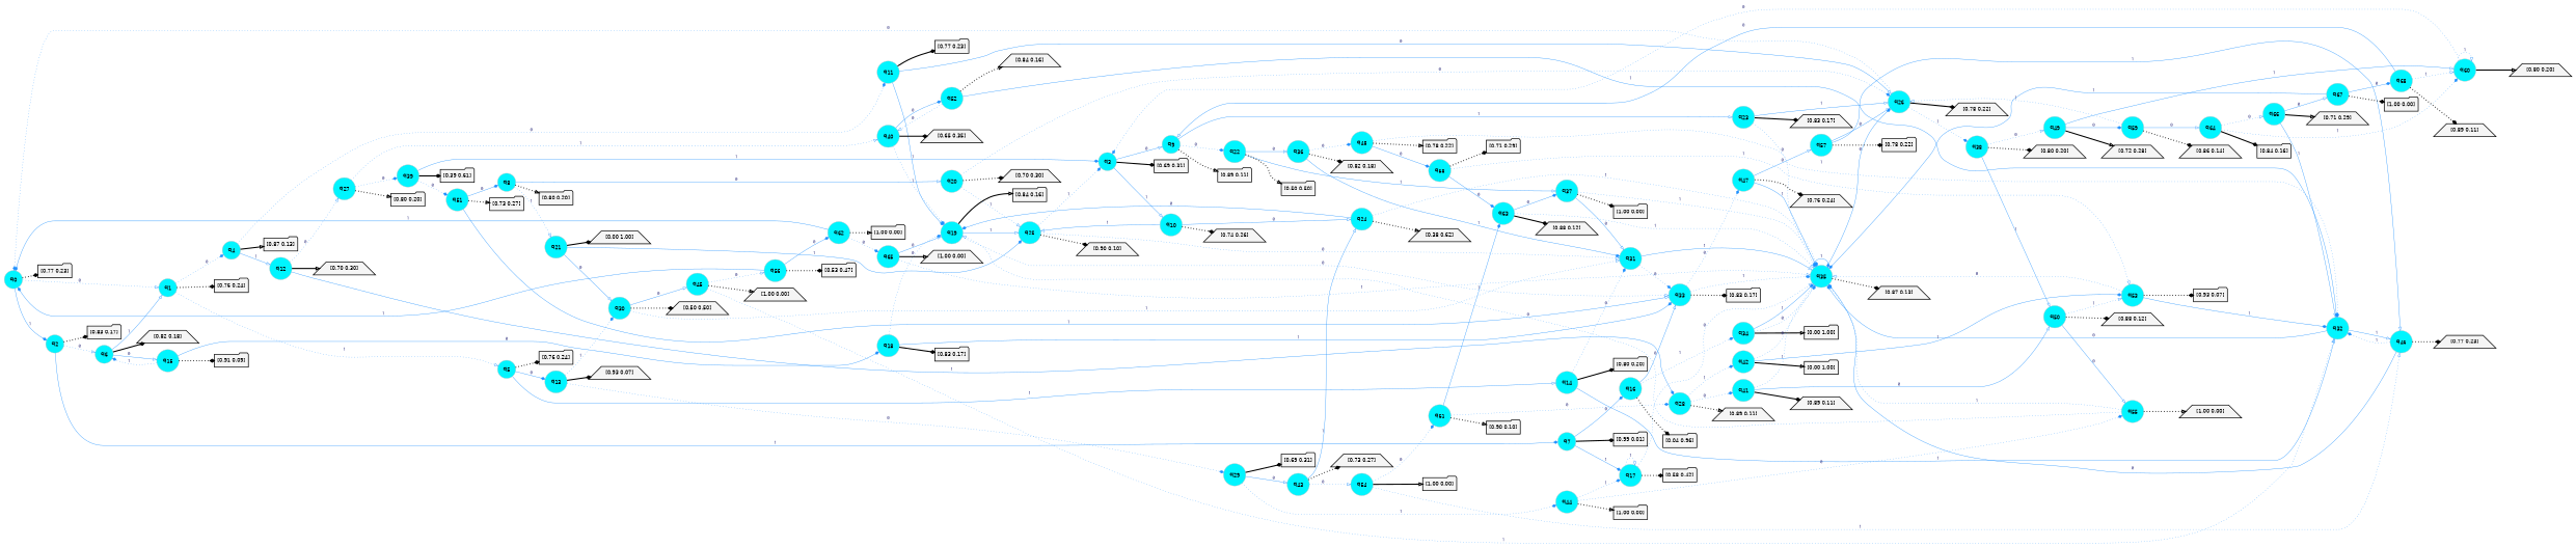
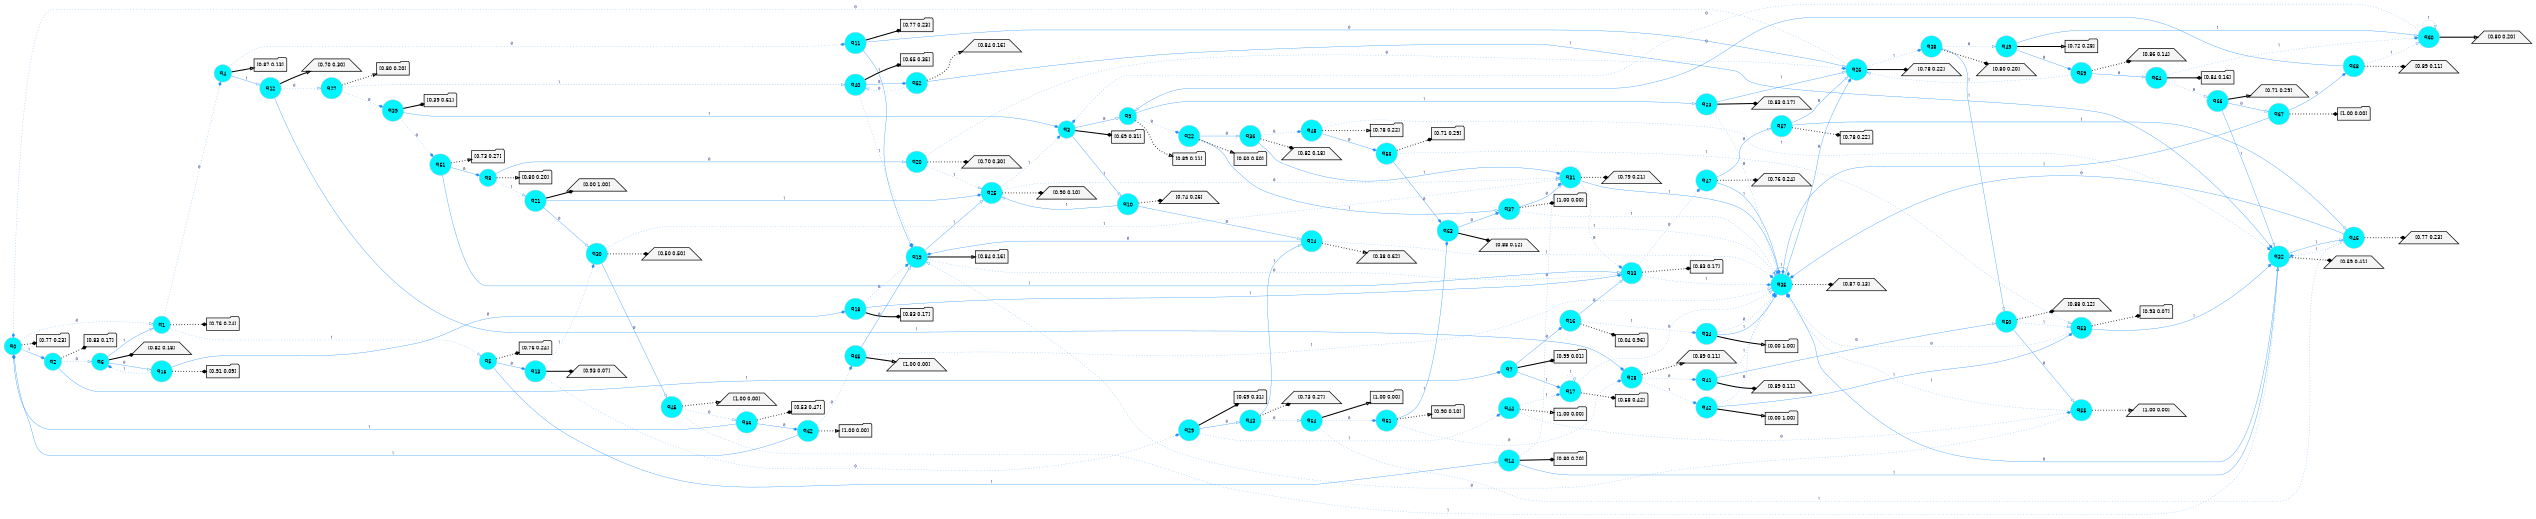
  digraph {
    rankdir=LR
    node [color=gray fillcolor=turquoise1 fontcolor=black fontname=Helvetica fontsize=16 fontweight=bold shape=circle style=filled]
    edge [arrowhead=diamond arrowsize=1 color=dodgerblue1 fontcolor=midnightblue fontname=courier fontweight=bold penwidth=1 style=dotted weight=20]
    n1 [label=<q<SUB>0</SUB>>]
    n2 [label=<q<SUB>1</SUB>>]
    n3 [label=<q<SUB>2</SUB>>]
    n4 [color=black fillcolor=whitesmoke fontsize=14 label="[0.77 0.23]" penwidth=2 shape=folder]
    n5 [label=<q<SUB>4</SUB>>]
    n6 [label=<q<SUB>5</SUB>>]
    n7 [color=black fillcolor=whitesmoke fontsize=14 label="[0.76 0.24]" penwidth=2 shape=folder]
    n8 [label=<q<SUB>6</SUB>>]
    n9 [label=<q<SUB>7</SUB>>]
    n10 [color=black fillcolor=whitesmoke fontsize=14 label="[0.83 0.17]" penwidth=2 shape=folder]
    n11 [label=<q<SUB>11</SUB>>]
    n12 [label=<q<SUB>12</SUB>>]
    n13 [color=black fillcolor=whitesmoke fontsize=14 label="[0.87 0.13]" penwidth=2 shape=folder]
    n14 [label=<q<SUB>13</SUB>>]
    n15 [label=<q<SUB>14</SUB>>]
    n16 [color=black fillcolor=whitesmoke fontsize=14 label="[0.76 0.24]" penwidth=2 shape=folder]
    n17 [label=<q<SUB>15</SUB>>]
    n18 [color=black fillcolor=whitesmoke fontsize=14 label="[0.82 0.18]" penwidth=2 shape=trapezium]
    n19 [label=<q<SUB>16</SUB>>]
    n20 [label=<q<SUB>17</SUB>>]
    n21 [color=black fillcolor=whitesmoke fontsize=14 label="[0.99 0.01]" penwidth=2 shape=folder]
    n22 [label=<q<SUB>3</SUB>>]
    n23 [label=<q<SUB>9</SUB>>]
    n24 [label=<q<SUB>10</SUB>>]
    n25 [color=black fillcolor=whitesmoke fontsize=14 label="[0.69 0.31]" penwidth=2 shape=folder]
    n26 [label=<q<SUB>22</SUB>>]
    n27 [label=<q<SUB>23</SUB>>]
    n28 [color=black fillcolor=whitesmoke fontsize=14 label="[0.89 0.11]" penwidth=2 shape=folder]
    n29 [label=<q<SUB>24</SUB>>]
    n30 [label=<q<SUB>25</SUB>>]
    n31 [color=black fillcolor=whitesmoke fontsize=14 label="[0.74 0.26]" penwidth=2 shape=trapezium]
    n32 [label=<q<SUB>19</SUB>>]
    n33 [label=<q<SUB>26</SUB>>]
    n34 [color=black fillcolor=whitesmoke fontsize=14 label="[0.77 0.23]" penwidth=2 shape=folder]
    n35 [label=<q<SUB>27</SUB>>]
    n36 [label=<q<SUB>28</SUB>>]
    n37 [color=black fillcolor=whitesmoke fontsize=14 label="[0.70 0.30]" penwidth=2 shape=trapezium]
    n38 [label=<q<SUB>29</SUB>>]
    n39 [label=<q<SUB>30</SUB>>]
    n40 [color=black fillcolor=whitesmoke fontsize=14 label="[0.93 0.07]" penwidth=2 shape=trapezium]
    n41 [label=<q<SUB>31</SUB>>]
    n42 [label=<q<SUB>32</SUB>>]
    n43 [color=black fillcolor=whitesmoke fontsize=14 label="[0.80 0.20]" penwidth=2 shape=folder]
    n44 [label=<q<SUB>18</SUB>>]
    n45 [color=black fillcolor=whitesmoke fontsize=14 label="[0.91 0.09]" penwidth=2 shape=folder]
    n46 [label=<q<SUB>33</SUB>>]
    n47 [label=<q<SUB>34</SUB>>]
    n48 [color=black fillcolor=whitesmoke fontsize=14 label="[0.04 0.96]" penwidth=2 shape=folder]
    n49 [label=<q<SUB>35</SUB>>]
    n50 [color=black fillcolor=whitesmoke fontsize=14 label="[0.58 0.42]" penwidth=2 shape=folder]
    n51 [label=<q<SUB>8</SUB>>]
    n52 [label=<q<SUB>20</SUB>>]
    n53 [label=<q<SUB>21</SUB>>]
    n54 [color=black fillcolor=whitesmoke fontsize=14 label="[0.80 0.20]" penwidth=2 shape=folder]
    n55 [color=black fillcolor=whitesmoke fontsize=14 label="[0.70 0.30]" penwidth=2 shape=trapezium]
    n56 [color=black fillcolor=whitesmoke fontsize=14 label="[0.00 1.00]" penwidth=2 shape=trapezium]
    n57 [label=<q<SUB>36</SUB>>]
    n58 [label=<q<SUB>37</SUB>>]
    n59 [color=black fillcolor=whitesmoke fontsize=14 label="[0.50 0.50]" penwidth=2 shape=folder]
    n60 [color=black fillcolor=whitesmoke fontsize=14 label="[0.83 0.17]" penwidth=2 shape=trapezium]
    n61 [color=black fillcolor=whitesmoke fontsize=14 label="[0.38 0.62]" penwidth=2 shape=trapezium]
    n62 [color=black fillcolor=whitesmoke fontsize=14 label="[0.90 0.10]" penwidth=2 shape=trapezium]
    n63 [color=black fillcolor=whitesmoke fontsize=14 label="[0.84 0.16]" penwidth=2 shape=folder]
    n64 [label=<q<SUB>38</SUB>>]
    n65 [color=black fillcolor=whitesmoke fontsize=14 label="[0.78 0.22]" penwidth=2 shape=trapezium]
    n66 [label=<q<SUB>39</SUB>>]
    n67 [label=<q<SUB>40</SUB>>]
    n68 [color=black fillcolor=whitesmoke fontsize=14 label="[0.80 0.20]" penwidth=2 shape=folder]
    n69 [label=<q<SUB>41</SUB>>]
    n70 [label=<q<SUB>42</SUB>>]
    n71 [color=black fillcolor=whitesmoke fontsize=14 label="[0.89 0.11]" penwidth=2 shape=trapezium]
    n72 [label=<q<SUB>43</SUB>>]
    n73 [label=<q<SUB>44</SUB>>]
    n74 [color=black fillcolor=whitesmoke fontsize=14 label="[0.69 0.31]" penwidth=2 shape=folder]
    n75 [label=<q<SUB>45</SUB>>]
    n76 [color=black fillcolor=whitesmoke fontsize=14 label="[0.50 0.50]" penwidth=2 shape=trapezium]
+   n77 [color=black fillcolor=whitesmoke fontsize=14 label="[0.79 0.21]" penwidth=2 shape=trapezium]
    n78 [label=<q<SUB>46</SUB>>]
+   n79 [color=black fillcolor=whitesmoke fontsize=14 label="[0.59 0.41]" penwidth=2 shape=trapezium]
    n80 [color=black fillcolor=whitesmoke fontsize=14 label="[0.83 0.17]" penwidth=2 shape=folder]
    n81 [label=<q<SUB>47</SUB>>]
    n82 [color=black fillcolor=whitesmoke fontsize=14 label="[0.83 0.17]" penwidth=2 shape=folder]
    n83 [color=black fillcolor=whitesmoke fontsize=14 label="[0.00 1.00]" penwidth=2 shape=folder]
    n84 [color=black fillcolor=whitesmoke fontsize=14 label="[0.87 0.13]" penwidth=2 shape=trapezium]
    n85 [label=<q<SUB>48</SUB>>]
    n86 [color=black fillcolor=whitesmoke fontsize=14 label="[0.82 0.18]" penwidth=2 shape=trapezium]
    n87 [color=black fillcolor=whitesmoke fontsize=14 label="[1.00 0.00]" penwidth=2 shape=folder]
    n88 [label=<q<SUB>49</SUB>>]
    n89 [label=<q<SUB>50</SUB>>]
    n90 [color=black fillcolor=whitesmoke fontsize=14 label="[0.80 0.20]" penwidth=2 shape=trapezium]
    n91 [label=<q<SUB>51</SUB>>]
    n92 [color=black fillcolor=whitesmoke fontsize=14 label="[0.39 0.61]" penwidth=2 shape=folder]
    n93 [label=<q<SUB>52</SUB>>]
-   n94 [color=black fillcolor=whitesmoke fontsize=14 label="[0.65 0.35]" penwidth=2 shape=trapezium]
+   n94 [color=black fillcolor=whitesmoke fontsize=14 label="[0.65 0.35]" penwidth=2 shape=folder]
    n95 [color=black fillcolor=whitesmoke fontsize=14 label="[0.89 0.11]" penwidth=2 shape=trapezium]
    n96 [label=<q<SUB>53</SUB>>]
    n97 [color=black fillcolor=whitesmoke fontsize=14 label="[0.00 1.00]" penwidth=2 shape=folder]
    n98 [label=<q<SUB>54</SUB>>]
    n99 [color=black fillcolor=whitesmoke fontsize=14 label="[0.73 0.27]" penwidth=2 shape=trapezium]
    n100 [label=<q<SUB>55</SUB>>]
    n101 [color=black fillcolor=whitesmoke fontsize=14 label="[1.00 0.00]" penwidth=2 shape=folder]
    n102 [label=<q<SUB>56</SUB>>]
    n103 [color=black fillcolor=whitesmoke fontsize=14 label="[1.00 0.00]" penwidth=2 shape=trapezium]
    n104 [color=black fillcolor=whitesmoke fontsize=14 label="[0.77 0.23]" penwidth=2 shape=trapezium]
    n105 [label=<q<SUB>57</SUB>>]
    n106 [color=black fillcolor=whitesmoke fontsize=14 label="[0.76 0.24]" penwidth=2 shape=trapezium]
    n107 [label=<q<SUB>58</SUB>>]
    n108 [color=black fillcolor=whitesmoke fontsize=14 label="[0.78 0.22]" penwidth=2 shape=folder]
    n109 [label=<q<SUB>59</SUB>>]
    n110 [label=<q<SUB>60</SUB>>]
-   n111 [color=black fillcolor=whitesmoke fontsize=14 label="[0.72 0.28]" penwidth=2 shape=trapezium]
+   n111 [color=black fillcolor=whitesmoke fontsize=14 label="[0.72 0.28]" penwidth=2 shape=folder]
    n112 [color=black fillcolor=whitesmoke fontsize=14 label="[0.88 0.12]" penwidth=2 shape=trapezium]
    n113 [color=black fillcolor=whitesmoke fontsize=14 label="[0.73 0.27]" penwidth=2 shape=folder]
    n114 [color=black fillcolor=whitesmoke fontsize=14 label="[0.84 0.16]" penwidth=2 shape=trapezium]
    n115 [color=black fillcolor=whitesmoke fontsize=14 label="[0.93 0.07]" penwidth=2 shape=folder]
    n116 [label=<q<SUB>61</SUB>>]
    n117 [color=black fillcolor=whitesmoke fontsize=14 label="[1.00 0.00]" penwidth=2 shape=folder]
    n118 [color=black fillcolor=whitesmoke fontsize=14 label="[1.00 0.00]" penwidth=2 shape=trapezium]
    n119 [label=<q<SUB>62</SUB>>]
    n120 [color=black fillcolor=whitesmoke fontsize=14 label="[0.53 0.47]" penwidth=2 shape=folder]
    n121 [color=black fillcolor=whitesmoke fontsize=14 label="[0.78 0.22]" penwidth=2 shape=folder]
    n122 [label=<q<SUB>63</SUB>>]
    n123 [color=black fillcolor=whitesmoke fontsize=14 label="[0.71 0.29]" penwidth=2 shape=folder]
    n124 [label=<q<SUB>64</SUB>>]
    n125 [color=black fillcolor=whitesmoke fontsize=14 label="[0.86 0.14]" penwidth=2 shape=trapezium]
    n126 [color=black fillcolor=whitesmoke fontsize=14 label="[0.80 0.20]" penwidth=2 shape=trapezium]
    n127 [color=black fillcolor=whitesmoke fontsize=14 label="[0.90 0.10]" penwidth=2 shape=folder]
    n128 [label=<q<SUB>65</SUB>>]
    n129 [color=black fillcolor=whitesmoke fontsize=14 label="[1.00 0.00]" penwidth=2 shape=folder]
    n130 [color=black fillcolor=whitesmoke fontsize=14 label="[0.88 0.12]" penwidth=2 shape=trapezium]
    n131 [label=<q<SUB>66</SUB>>]
    n132 [color=black fillcolor=whitesmoke fontsize=14 label="[0.84 0.16]" penwidth=2 shape=folder]
    n133 [color=black fillcolor=whitesmoke fontsize=14 label="[1.00 0.00]" penwidth=2 shape=trapezium]
    n134 [label=<q<SUB>67</SUB>>]
    n135 [color=black fillcolor=whitesmoke fontsize=14 label="[0.71 0.29]" penwidth=2 shape=trapezium]
    n136 [label=<q<SUB>68</SUB>>]
    n137 [color=black fillcolor=whitesmoke fontsize=14 label="[1.00 0.00]" penwidth=2 shape=folder]
    n138 [color=black fillcolor=whitesmoke fontsize=14 label="[0.89 0.11]" penwidth=2 shape=trapezium]
    n1 -> n2 [arrowhead=onormal label=0]
    n1 -> n3 [label=1 style=bold]
    n1 -> n4 [color=black penwidth=3]
    n2 -> n5 [label=0]
    n2 -> n6 [arrowhead=onormal label=1]
    n2 -> n7 [color=black penwidth=3]
    n3 -> n8 [arrowhead=onormal label=0]
    n3 -> n9 [label=1 style=bold]
    n3 -> n10 [color=black penwidth=3]
    n5 -> n11 [label=0]
    n5 -> n12 [arrowhead=onormal label=1 style=bold]
    n5 -> n13 [arrowhead=onormal color=black penwidth=3 style=bold]
    n6 -> n14 [label=0 style=bold]
    n6 -> n15 [arrowhead=onormal label=1 style=bold]
    n6 -> n16 [color=black penwidth=3]
    n8 -> n2 [arrowhead=onormal label=1 style=bold]
    n8 -> n17 [arrowhead=onormal label=0 style=bold]
    n8 -> n18 [color=black penwidth=3 style=bold]
    n9 -> n19 [label=0 style=bold]
    n9 -> n20 [label=1 style=bold]
    n9 -> n21 [color=black penwidth=3 style=bold]
    n11 -> n32 [label=1 style=bold]
    n11 -> n33 [arrowhead=onormal label=0 style=bold]
    n11 -> n34 [color=black penwidth=3 style=bold]
    n12 -> n35 [arrowhead=onormal label=0]
    n12 -> n36 [label=1 style=bold]
    n12 -> n37 [arrowhead=onormal color=black penwidth=3 style=bold]
    n14 -> n38 [label=0]
    n14 -> n39 [label=1]
    n14 -> n40 [color=black penwidth=3 style=bold]
    n15 -> n41 [label=0]
    n15 -> n42 [arrowhead=onormal label=1 style=bold]
    n15 -> n43 [color=black penwidth=3 style=bold]
    n17 -> n8 [label=1]
    n17 -> n44 [label=0 style=bold]
    n17 -> n45 [color=black penwidth=3]
    n19 -> n46 [arrowhead=onormal label=0 style=bold]
    n19 -> n47 [label=1]
    n19 -> n48 [color=black penwidth=3]
    n20 -> n20 [arrowhead=onormal label=1]
    n20 -> n49 [arrowhead=onormal label=0]
    n20 -> n50 [color=black penwidth=3]
    n22 -> n23 [arrowhead=onormal label=0 style=bold]
    n22 -> n24 [arrowhead=onormal label=1 style=bold]
    n22 -> n25 [color=black penwidth=3 style=bold]
    n23 -> n26 [label=0]
    n23 -> n27 [arrowhead=onormal label=1 style=bold]
    n23 -> n28 [arrowhead=onormal color=black penwidth=3]
    n24 -> n29 [arrowhead=onormal label=0 style=bold]
    n24 -> n30 [arrowhead=onormal label=1 style=bold]
    n24 -> n31 [color=black penwidth=3]
    n26 -> n57 [arrowhead=onormal label=0 style=bold]
    n26 -> n58 [arrowhead=onormal label=1 style=bold]
    n26 -> n59 [arrowhead=onormal color=black penwidth=3]
    n27 -> n33 [arrowhead=onormal label=1 style=bold]
    n27 -> n49 [label=0]
    n27 -> n60 [color=black penwidth=3 style=bold]
    n29 -> n32 [label=0 style=bold]
    n29 -> n49 [label=1]
    n29 -> n61 [arrowhead=onormal color=black penwidth=3]
    n30 -> n22 [label=1]
    n30 -> n41 [arrowhead=onormal label=0]
    n30 -> n62 [color=black penwidth=3]
    n32 -> n30 [arrowhead=onormal label=1 style=bold]
    n32 -> n46 [arrowhead=onormal label=0]
    n32 -> n63 [arrowhead=onormal color=black penwidth=3 style=bold]
    n33 -> n1 [label=0]
    n33 -> n64 [label=1]
    n33 -> n65 [color=black penwidth=3 style=bold]
    n35 -> n66 [label=0]
    n35 -> n67 [arrowhead=onormal label=1]
    n35 -> n68 [arrowhead=onormal color=black penwidth=3]
    n36 -> n69 [label=0]
    n36 -> n70 [label=1]
    n36 -> n71 [arrowhead=onormal color=black penwidth=3]
    n38 -> n72 [arrowhead=onormal label=0 style=bold]
    n38 -> n73 [label=1]
    n38 -> n74 [color=black penwidth=3 style=bold]
    n39 -> n41 [arrowhead=onormal label=1]
    n39 -> n75 [arrowhead=onormal label=0 style=bold]
    n39 -> n76 [color=black penwidth=3]
    n41 -> n46 [label=0]
    n41 -> n49 [arrowhead=onormal label=1 style=bold]
+   n41 -> n77 [color=black penwidth=3]
    n42 -> n49 [label=0 style=bold]
    n42 -> n78 [arrowhead=onormal label=1 style=bold]
+   n42 -> n79 [color=black penwidth=3]
    n44 -> n32 [label=0]
    n44 -> n46 [label=1 style=bold]
    n44 -> n80 [color=black penwidth=3 style=bold]
    n46 -> n49 [label=1]
    n46 -> n81 [label=0]
    n46 -> n82 [color=black penwidth=3]
    n47 -> n49 [label=0]
    n47 -> n49 [label=1 style=bold]
    n47 -> n83 [arrowhead=onormal color=black penwidth=3 style=bold]
    n49 -> n33 [label=0 style=bold]
    n49 -> n49 [label=1 style=bold]
    n49 -> n84 [color=black penwidth=3]
    n51 -> n52 [arrowhead=onormal label=0 style=bold]
    n51 -> n53 [arrowhead=onormal label=1]
    n51 -> n54 [arrowhead=onormal color=black penwidth=3]
    n52 -> n30 [arrowhead=onormal label=1]
    n52 -> n33 [label=0]
    n52 -> n55 [color=black penwidth=3]
    n53 -> n30 [label=1 style=bold]
    n53 -> n39 [arrowhead=onormal label=0 style=bold]
    n53 -> n56 [color=black penwidth=3 style=bold]
    n57 -> n41 [label=1 style=bold]
    n57 -> n85 [label=0]
    n57 -> n86 [color=black penwidth=3]
    n58 -> n41 [arrowhead=onormal label=0 style=bold]
    n58 -> n49 [arrowhead=onormal label=1]
    n58 -> n87 [color=black penwidth=3]
    n64 -> n88 [arrowhead=onormal label=0]
    n64 -> n89 [arrowhead=onormal label=1 style=bold]
    n64 -> n90 [color=black penwidth=3]
    n66 -> n22 [label=1 style=bold]
    n66 -> n91 [label=0]
    n66 -> n92 [color=black penwidth=3 style=bold]
    n67 -> n32 [label=1]
    n67 -> n93 [label=0 style=bold]
    n67 -> n94 [color=black penwidth=3 style=bold]
    n69 -> n49 [arrowhead=onormal label=1]
    n69 -> n89 [arrowhead=onormal label=0 style=bold]
    n69 -> n95 [color=black penwidth=3 style=bold]
    n70 -> n49 [arrowhead=onormal label=0]
    n70 -> n96 [label=1 style=bold]
    n70 -> n97 [arrowhead=onormal color=black penwidth=3 style=bold]
    n72 -> n29 [arrowhead=onormal label=1 style=bold]
    n72 -> n98 [arrowhead=onormal label=0]
    n72 -> n99 [color=black penwidth=3]
    n73 -> n20 [label=1]
    n73 -> n100 [label=0]
    n73 -> n101 [arrowhead=onormal color=black penwidth=3]
    n75 -> n42 [arrowhead=onormal label=1]
    n75 -> n102 [arrowhead=onormal label=0]
    n75 -> n103 [arrowhead=onormal color=black penwidth=3]
    n78 -> n42 [label=1]
    n78 -> n49 [label=0 style=bold]
    n78 -> n104 [color=black penwidth=3]
    n81 -> n49 [label=1 style=bold]
    n81 -> n105 [arrowhead=onormal label=0 style=bold]
    n81 -> n106 [color=black penwidth=3]
    n85 -> n42 [label=1]
    n85 -> n107 [label=0 style=bold]
    n85 -> n108 [arrowhead=onormal color=black penwidth=3]
    n88 -> n109 [label=0 style=bold]
    n88 -> n110 [arrowhead=onormal label=1 style=bold]
    n88 -> n111 [arrowhead=onormal color=black penwidth=3 style=bold]
    n89 -> n96 [arrowhead=onormal label=1]
    n89 -> n100 [arrowhead=onormal label=0 style=bold]
    n89 -> n112 [color=black penwidth=3]
    n91 -> n46 [arrowhead=onormal label=1 style=bold]
    n91 -> n51 [label=0 style=bold]
    n91 -> n113 [arrowhead=onormal color=black penwidth=3]
    n93 -> n42 [label=1 style=bold]
    n93 -> n67 [arrowhead=onormal label=0]
    n93 -> n114 [arrowhead=onormal color=black penwidth=3]
    n96 -> n42 [label=1 style=bold]
    n96 -> n49 [arrowhead=onormal label=0]
    n96 -> n115 [color=black penwidth=3]
    n98 -> n78 [arrowhead=onormal label=1]
    n98 -> n116 [label=0]
    n98 -> n117 [arrowhead=onormal color=black penwidth=3 style=bold]
    n100 -> n32 [arrowhead=onormal label=0]
    n100 -> n49 [label=1]
    n100 -> n118 [arrowhead=onormal color=black penwidth=3]
    n102 -> n1 [label=1 style=bold]
    n102 -> n119 [label=0 style=bold]
    n102 -> n120 [color=black penwidth=3]
    n105 -> n33 [arrowhead=onormal label=0 style=bold]
    n105 -> n78 [arrowhead=onormal label=1 style=bold]
    n105 -> n121 [color=black penwidth=3]
    n107 -> n96 [arrowhead=onormal label=1]
    n107 -> n122 [label=0 style=bold]
    n107 -> n123 [color=black penwidth=3]
    n109 -> n33 [arrowhead=onormal label=1]
    n109 -> n124 [arrowhead=onormal label=0 style=bold]
    n109 -> n125 [color=black penwidth=3]
    n110 -> n22 [label=0]
    n110 -> n110 [arrowhead=onormal label=1]
    n110 -> n126 [arrowhead=onormal color=black penwidth=3 style=bold]
    n116 -> n36 [label=0]
    n116 -> n122 [label=1 style=bold]
    n116 -> n127 [arrowhead=onormal color=black penwidth=3]
    n119 -> n1 [label=1 style=bold]
    n119 -> n128 [label=0]
    n119 -> n129 [arrowhead=onormal color=black penwidth=3]
    n122 -> n49 [arrowhead=onormal label=1]
    n122 -> n58 [label=0 style=bold]
    n122 -> n130 [color=black penwidth=3 style=bold]
    n124 -> n110 [label=1]
    n124 -> n131 [arrowhead=onormal label=0]
    n124 -> n132 [color=black penwidth=3 style=bold]
    n128 -> n32 [arrowhead=onormal label=0 style=bold]
    n128 -> n49 [arrowhead=onormal label=1]
    n128 -> n133 [arrowhead=onormal color=black penwidth=3 style=bold]
    n131 -> n42 [arrowhead=onormal label=1 style=bold]
    n131 -> n134 [arrowhead=onormal label=0 style=bold]
    n131 -> n135 [arrowhead=onormal color=black penwidth=3 style=bold]
    n134 -> n49 [label=1 style=bold]
    n134 -> n136 [label=0 style=bold]
    n134 -> n137 [color=black penwidth=3]
    n136 -> n23 [arrowhead=onormal label=0 style=bold]
    n136 -> n110 [arrowhead=onormal label=1]
    n136 -> n138 [color=black penwidth=3]
  }
